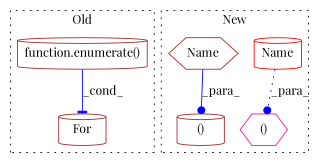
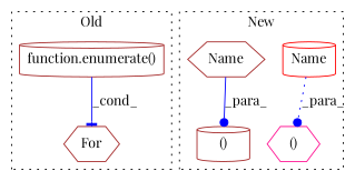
  digraph {
    fontname="Playfair Display"
    node [a=54 l=10 shape=cylinder color=brown fontname="Playfair Display"]
    edge [color=blue style=solid arrowhead=dot fontname="Playfair Display"]
    n1 [a=75 l="10,1" label="function.enumerate()" s="2445,2460"]
-   n2 [a=107 l="4,60" label=For s="2421,2461"]
+   n2 [a=107 l="4,60" label=For s="2421,2461" shape=hexagon]
    n3 [l=29 label="()" s=1452 shape=hexagon color=deeppink]
    n4 [l=15 label="()" s=1334]
    n5 [a=87 label=Name s=1454 color=red]
    n6 [a=87 label=Name s=1336 shape=hexagon]
    subgraph cluster_1 {
      label=Old
      style=dotted
      n1
      n2
    }
    subgraph cluster_2 {
      label=New
      style=dotted
      n3
      n4
      n5
      n6
    }
    n1 -> n2 [label=_cond_ arrowhead=tee]
    n5 -> n3 [label=_para_ style=dotted]
    n6 -> n4 [label=_para_]
  }
